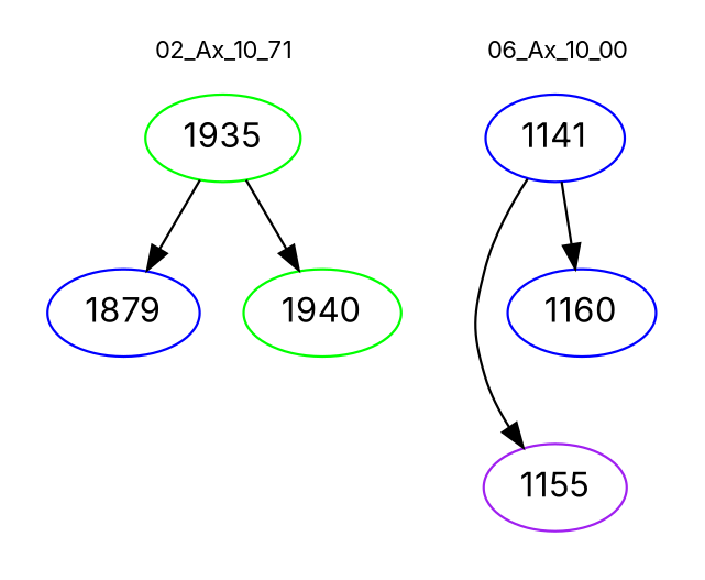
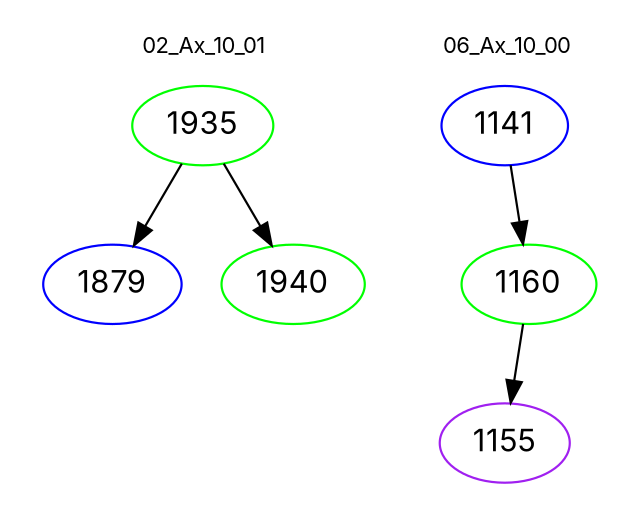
  digraph {
    fontname=Inter
    node [color=green fontname=Inter]
    edge [color=black fontname=Inter]
    n1 [label=1935]
    n2 [color=blue label=1879]
    n3 [label=1940]
    n4 [color=blue label=1141]
    n5 [color=purple label=1155]
-   n6 [color=blue label=1160]
+   n6 [label=1160]
    subgraph cluster_1 {
      color=white
      fontsize=10
-     label="02_Ax_10_71"
+     label="02_Ax_10_01"
      n1
      n2
      n3
    }
    subgraph cluster_2 {
      color=white
      fontsize=10
      label="06_Ax_10_00"
      n4
      n5
      n6
    }
    n1 -> n2
    n1 -> n3
-   n4 -> n5
+   n6 -> n5
    n4 -> n6
  }
